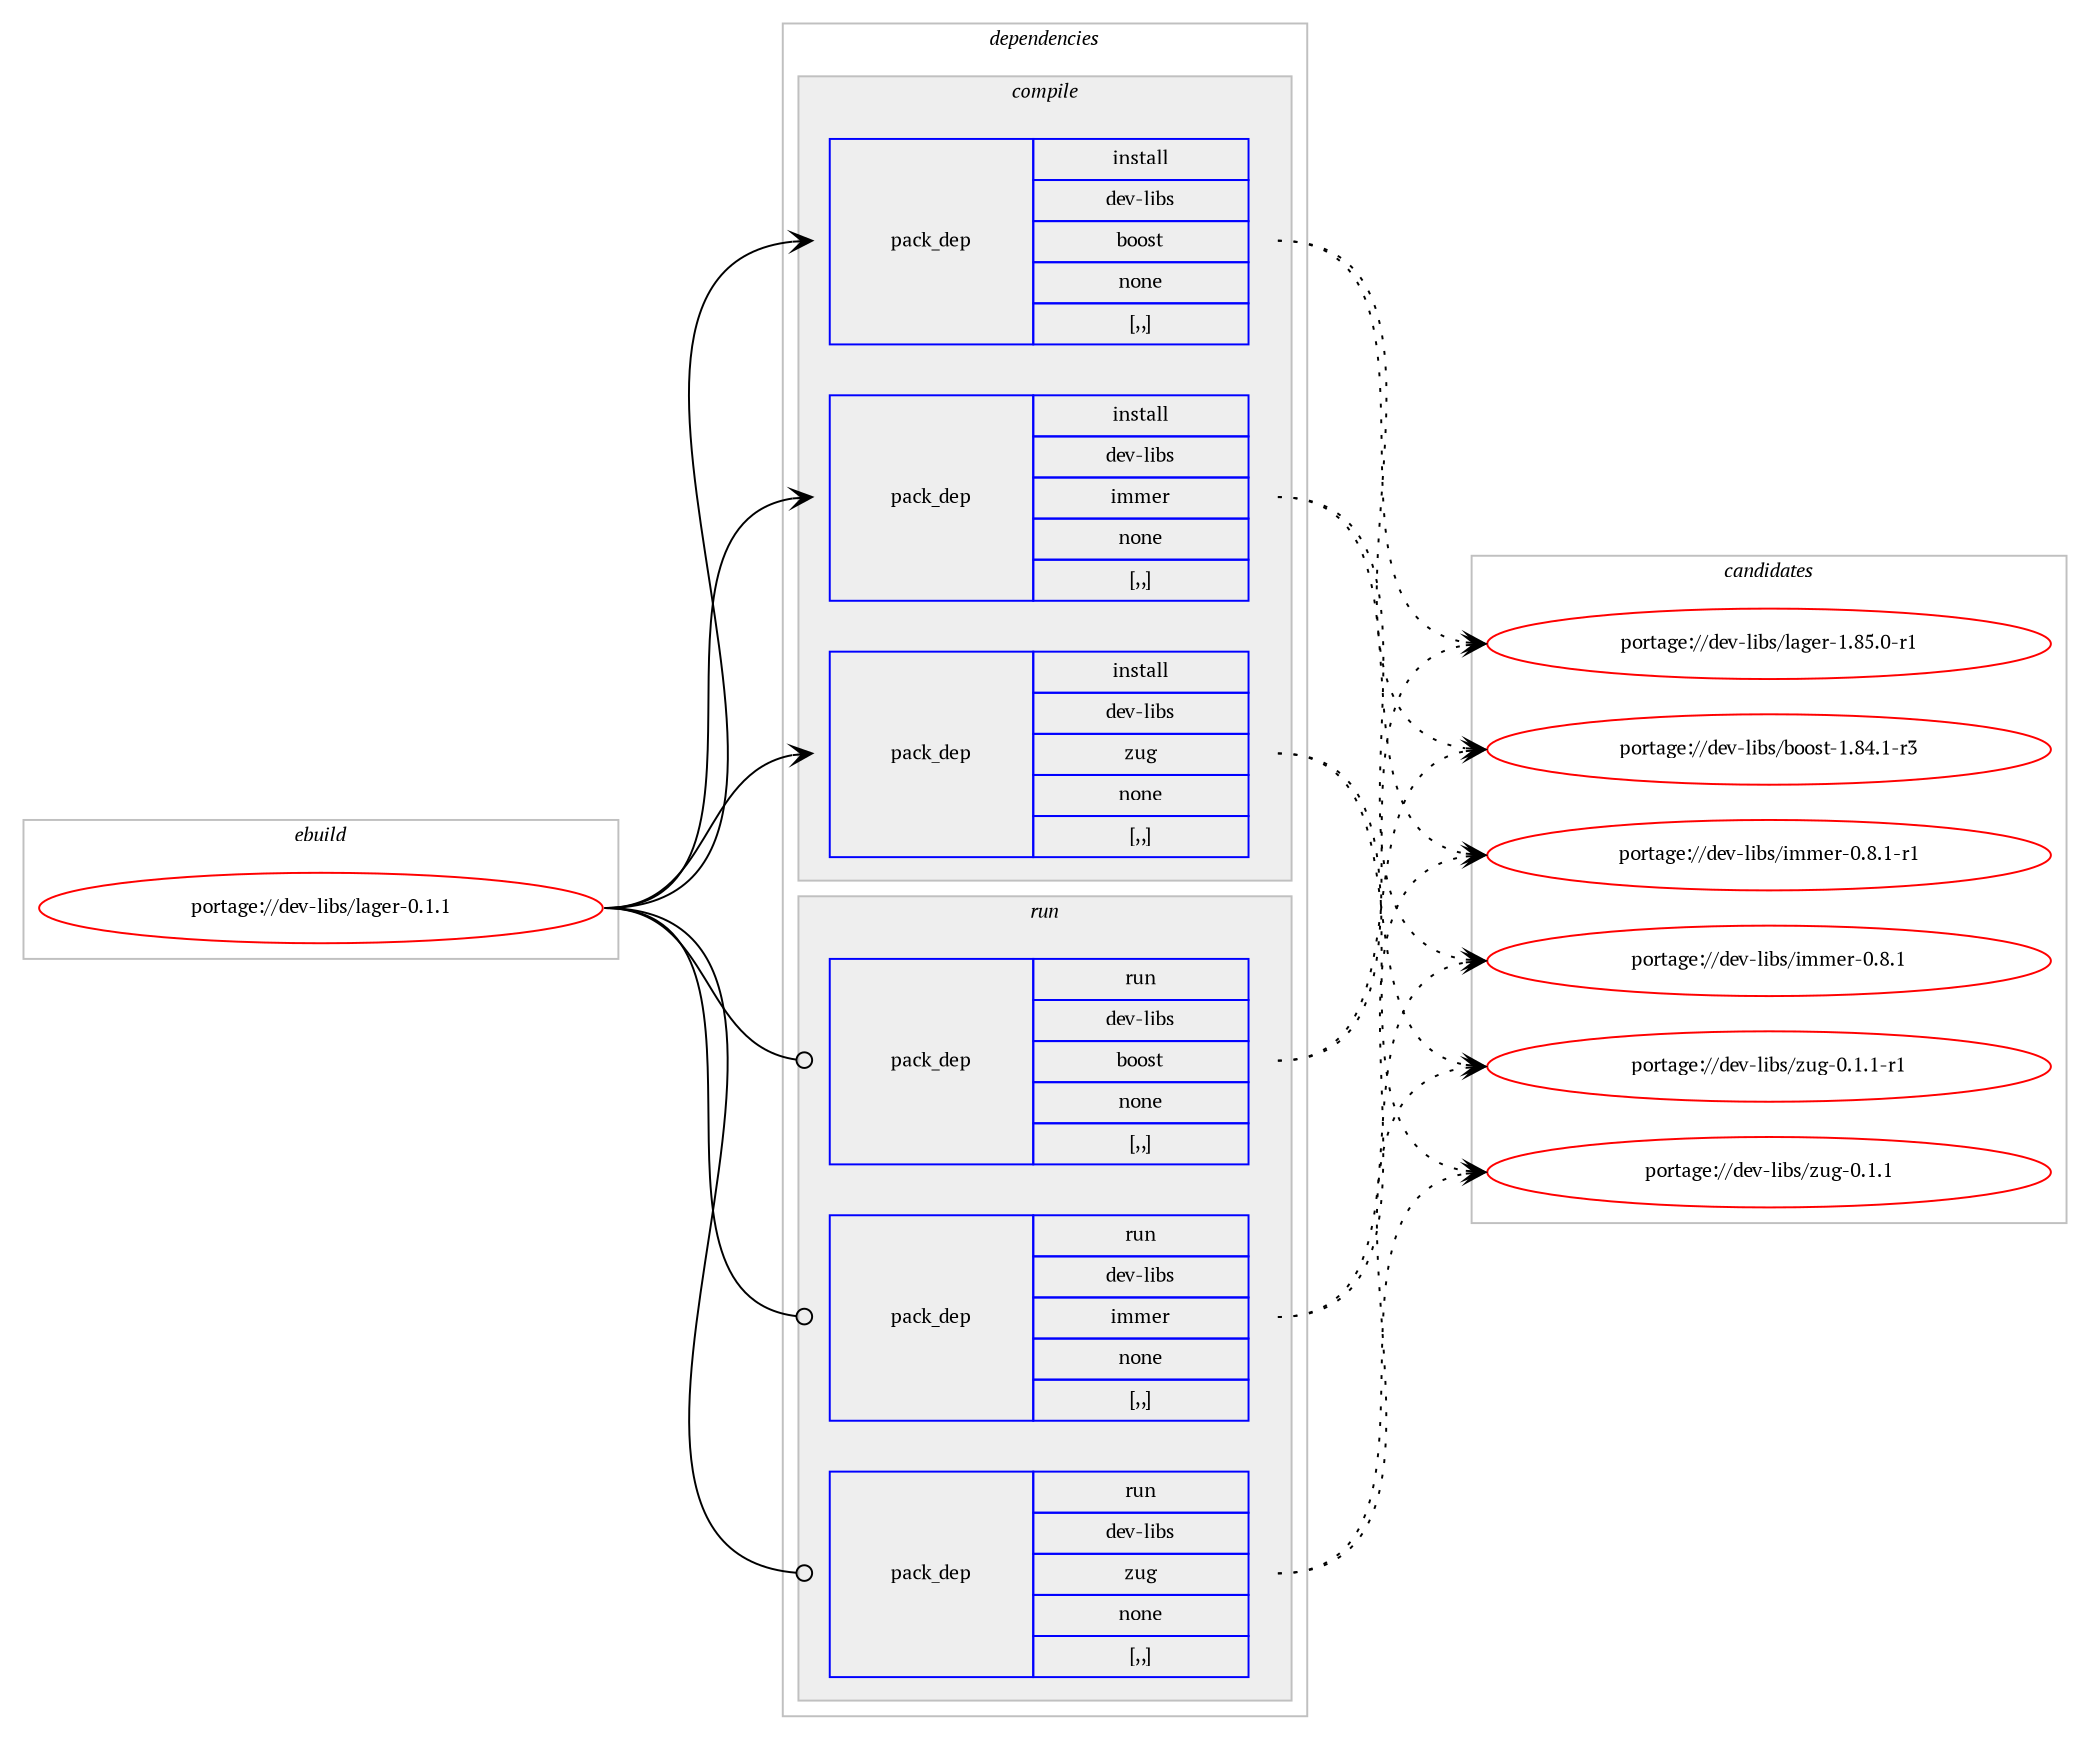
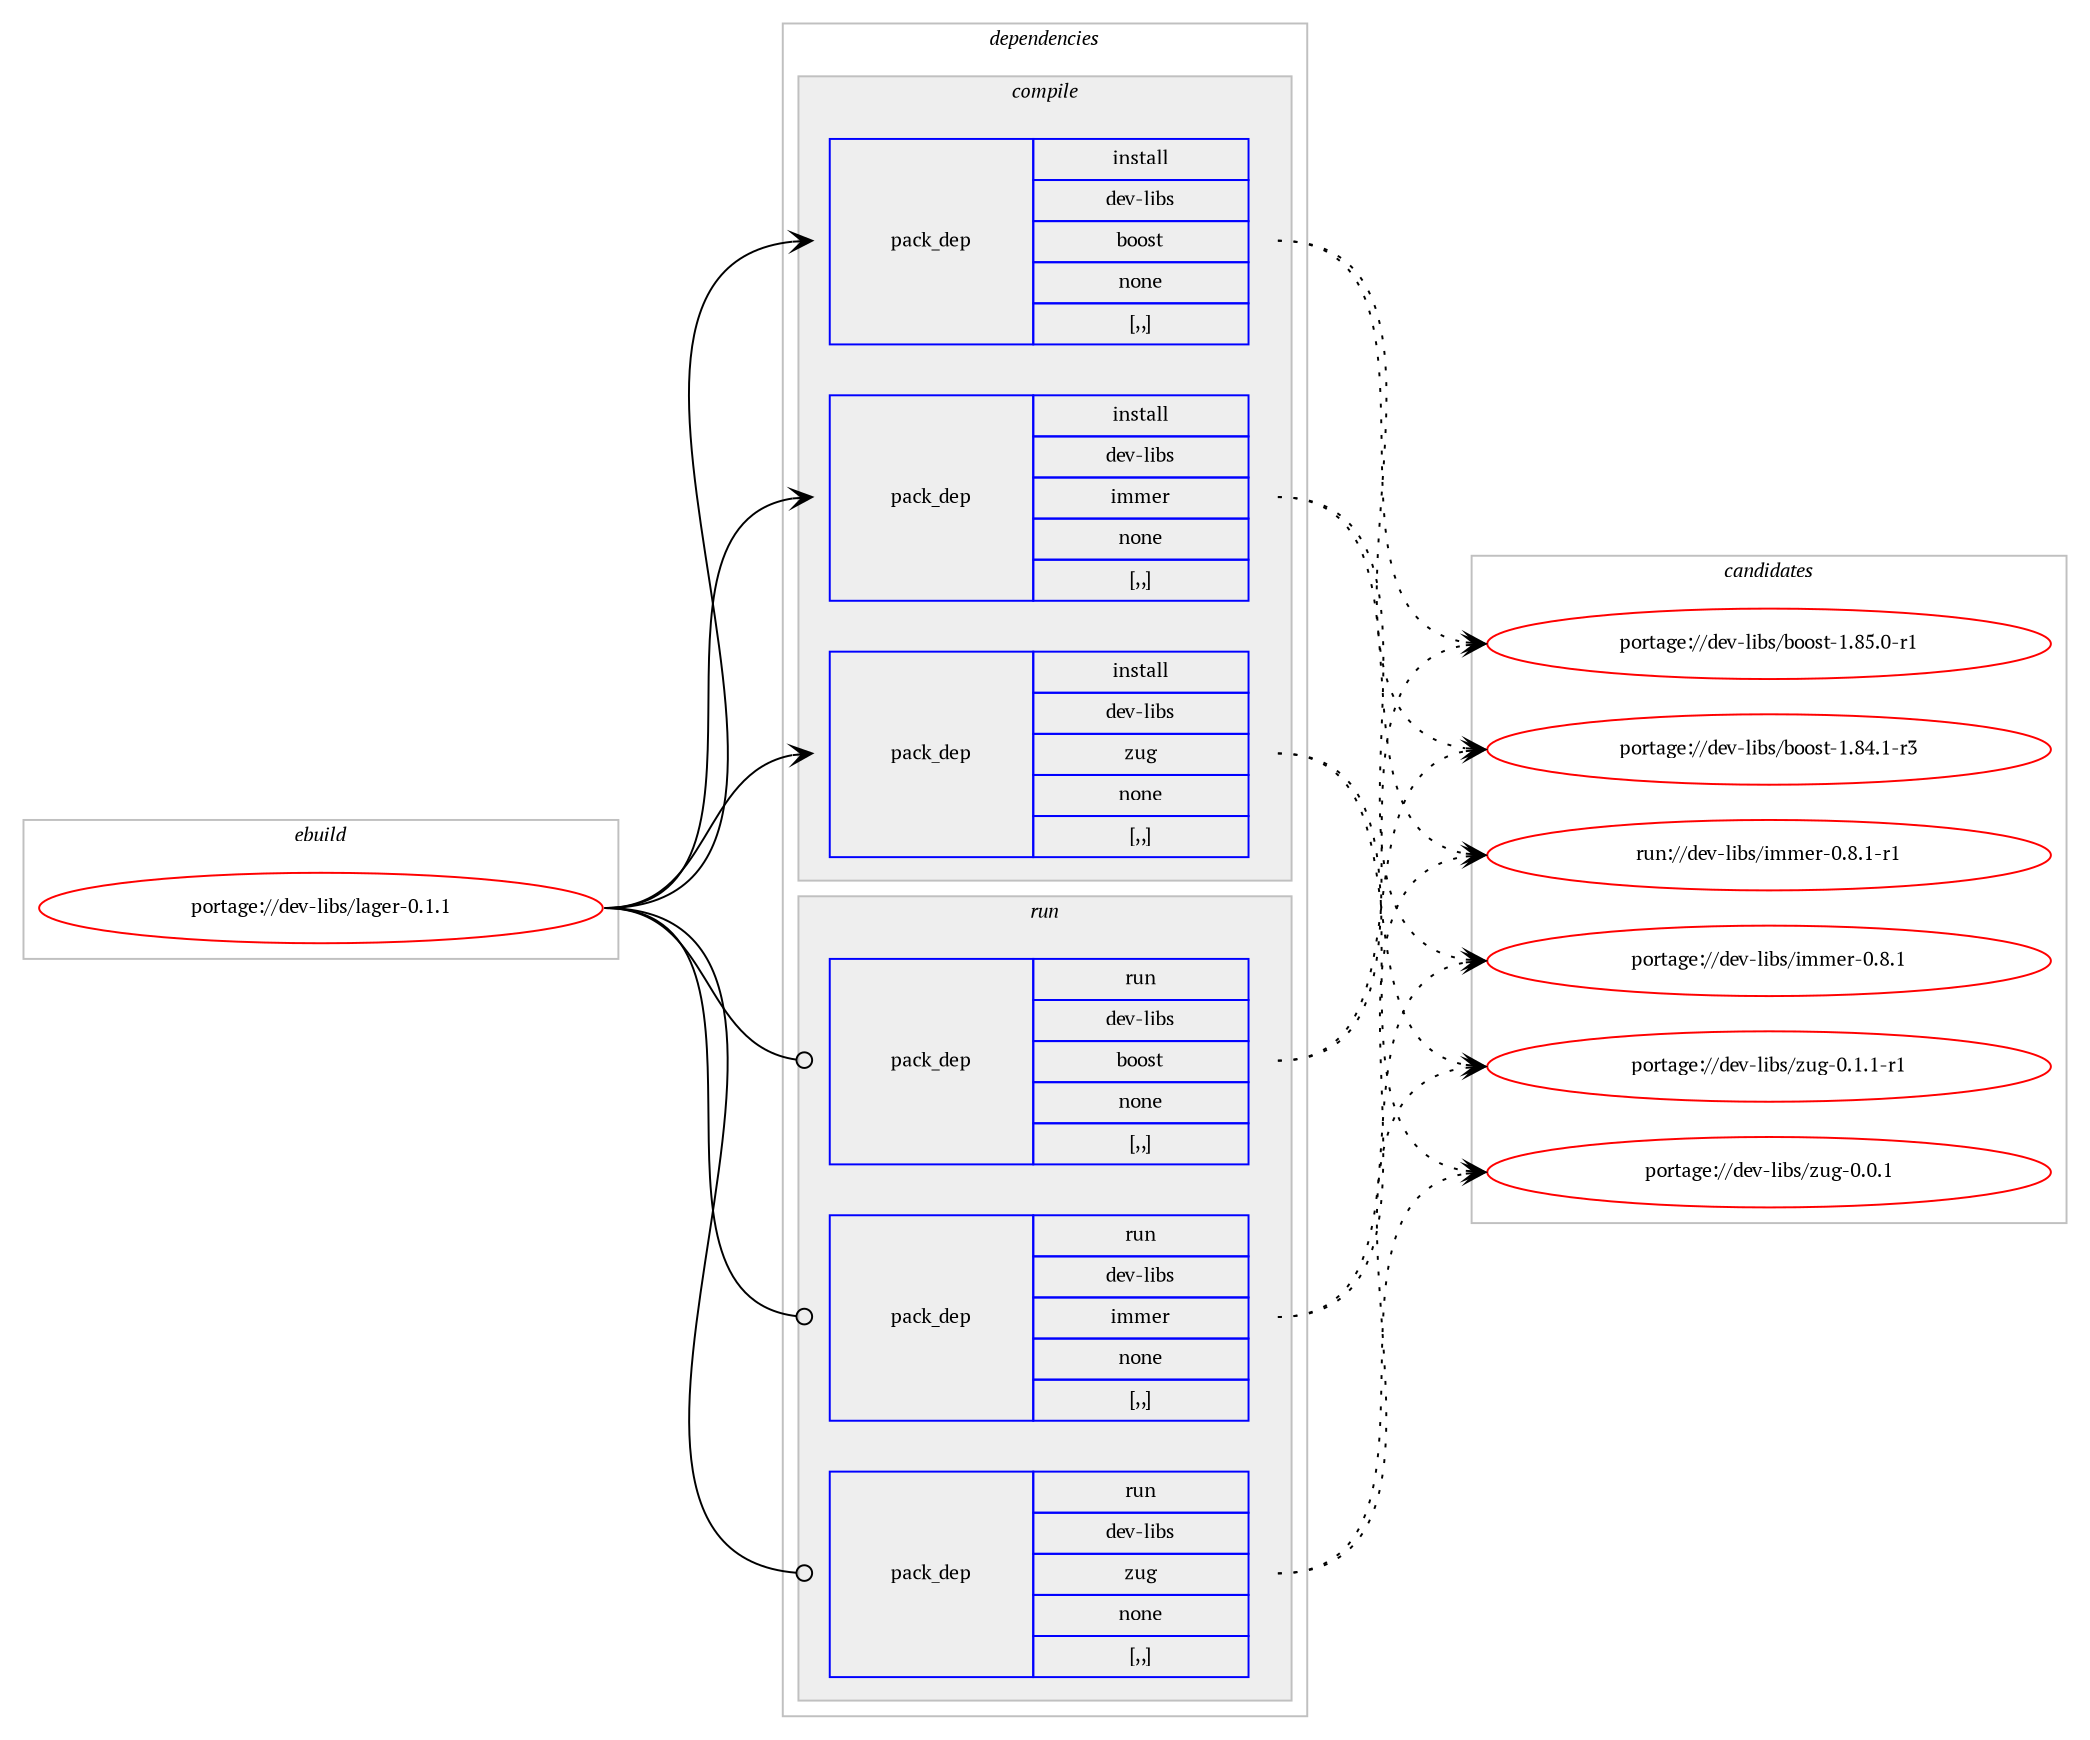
  digraph {
    compound=true
    concentrate=true
    fontname="PT Serif"
    fontsize=10
    newrank=true
    rankdir=LR
    ranksep=1.5
    node [color=red fontname="PT Serif" fontsize=10]
    edge [arrowhead=vee fontname="PT Serif" headport=w style=dotted tailport=e weight=100]
    n1 [label="portage://dev-libs/lager-0.1.1" width=4]
    n2 [color=blue label=<<TABLE BORDER="0" CELLBORDER="1" CELLSPACING="0" CELLPADDING="4" WIDTH="220"><TR><TD ROWSPAN="6" CELLPADDING="30">pack_dep</TD></TR><TR><TD WIDTH="110">install</TD></TR><TR><TD>dev-libs</TD></TR><TR><TD>boost</TD></TR><TR><TD>none</TD></TR><TR><TD>[,,]</TD></TR></TABLE>> shape=none]
    n3 [color=blue label=<<TABLE BORDER="0" CELLBORDER="1" CELLSPACING="0" CELLPADDING="4" WIDTH="220"><TR><TD ROWSPAN="6" CELLPADDING="30">pack_dep</TD></TR><TR><TD WIDTH="110">install</TD></TR><TR><TD>dev-libs</TD></TR><TR><TD>immer</TD></TR><TR><TD>none</TD></TR><TR><TD>[,,]</TD></TR></TABLE>> shape=none]
    n4 [color=blue label=<<TABLE BORDER="0" CELLBORDER="1" CELLSPACING="0" CELLPADDING="4" WIDTH="220"><TR><TD ROWSPAN="6" CELLPADDING="30">pack_dep</TD></TR><TR><TD WIDTH="110">install</TD></TR><TR><TD>dev-libs</TD></TR><TR><TD>zug</TD></TR><TR><TD>none</TD></TR><TR><TD>[,,]</TD></TR></TABLE>> shape=none]
    n5 [color=blue label=<<TABLE BORDER="0" CELLBORDER="1" CELLSPACING="0" CELLPADDING="4" WIDTH="220"><TR><TD ROWSPAN="6" CELLPADDING="30">pack_dep</TD></TR><TR><TD WIDTH="110">run</TD></TR><TR><TD>dev-libs</TD></TR><TR><TD>boost</TD></TR><TR><TD>none</TD></TR><TR><TD>[,,]</TD></TR></TABLE>> shape=none]
    n6 [color=blue label=<<TABLE BORDER="0" CELLBORDER="1" CELLSPACING="0" CELLPADDING="4" WIDTH="220"><TR><TD ROWSPAN="6" CELLPADDING="30">pack_dep</TD></TR><TR><TD WIDTH="110">run</TD></TR><TR><TD>dev-libs</TD></TR><TR><TD>immer</TD></TR><TR><TD>none</TD></TR><TR><TD>[,,]</TD></TR></TABLE>> shape=none]
    n7 [color=blue label=<<TABLE BORDER="0" CELLBORDER="1" CELLSPACING="0" CELLPADDING="4" WIDTH="220"><TR><TD ROWSPAN="6" CELLPADDING="30">pack_dep</TD></TR><TR><TD WIDTH="110">run</TD></TR><TR><TD>dev-libs</TD></TR><TR><TD>zug</TD></TR><TR><TD>none</TD></TR><TR><TD>[,,]</TD></TR></TABLE>> shape=none]
-   n8 [label="portage://dev-libs/lager-1.85.0-r1" width=4]
+   n8 [label="portage://dev-libs/boost-1.85.0-r1" width=4]
    n9 [label="portage://dev-libs/boost-1.84.1-r3" width=4]
-   n10 [label="portage://dev-libs/immer-0.8.1-r1" width=4]
+   n10 [label="run://dev-libs/immer-0.8.1-r1" width=4]
    n11 [label="portage://dev-libs/immer-0.8.1" width=4]
    n12 [label="portage://dev-libs/zug-0.1.1-r1" width=4]
-   n13 [label="portage://dev-libs/zug-0.1.1" width=4]
+   n13 [label="portage://dev-libs/zug-0.0.1" width=4]
    subgraph cluster_1 {
      color=gray
      label=<<i>ebuild</i>>
      n1
    }
    subgraph cluster_2 {
      color=gray
      label=<<i>dependencies</i>>
      subgraph cluster_3 {
        color=gray
        fillcolor="#eeeeee"
        label=<<i>compile</i>>
        style=filled
        subgraph sub_4 {
          color=gray
          fillcolor="#eeeeee"
          label=<<i>compile</i>>
          style=filled
          n2
        }
        subgraph sub_5 {
          color=gray
          fillcolor="#eeeeee"
          label=<<i>compile</i>>
          style=filled
          n3
        }
        subgraph sub_6 {
          color=gray
          fillcolor="#eeeeee"
          label=<<i>compile</i>>
          style=filled
          n4
        }
      }
      subgraph cluster_7 {
        color=gray
        fillcolor="#eeeeee"
        label=<<i>compile and run</i>>
        style=filled
      }
      subgraph cluster_8 {
        color=gray
        fillcolor="#eeeeee"
        label=<<i>run</i>>
        style=filled
        subgraph sub_9 {
          color=gray
          fillcolor="#eeeeee"
          label=<<i>run</i>>
          style=filled
          n5
        }
        subgraph sub_10 {
          color=gray
          fillcolor="#eeeeee"
          label=<<i>run</i>>
          style=filled
          n6
        }
        subgraph sub_11 {
          color=gray
          fillcolor="#eeeeee"
          label=<<i>run</i>>
          style=filled
          n7
        }
      }
    }
    subgraph cluster_12 {
      color=gray
      label=<<i>candidates</i>>
      rank=same
      subgraph sub_13 {
        color=black
        label=<<i>candidates</i>>
        nodesep=1
        rank=same
        n8
        n9
      }
      subgraph sub_14 {
        color=black
        label=<<i>candidates</i>>
        nodesep=1
        rank=same
        n10
        n11
      }
      subgraph sub_15 {
        color=black
        label=<<i>candidates</i>>
        nodesep=1
        rank=same
        n12
        n13
      }
      subgraph sub_16 {
        color=black
        label=<<i>candidates</i>>
        nodesep=1
        rank=same
        n8
        n9
      }
      subgraph sub_17 {
        color=black
        label=<<i>candidates</i>>
        nodesep=1
        rank=same
        n10
        n11
      }
      subgraph sub_18 {
        color=black
        label=<<i>candidates</i>>
        nodesep=1
        rank=same
        n12
        n13
      }
    }
    n1 -> n2 [style=solid weight=20]
    n1 -> n3 [style=solid weight=20]
    n1 -> n4 [style=solid weight=20]
    n1 -> n5 [arrowhead=odot style=solid weight=20]
    n1 -> n6 [arrowhead=odot style=solid weight=20]
    n1 -> n7 [arrowhead=odot style=solid weight=20]
    n2 -> n8
    n2 -> n9
    n3 -> n10
    n3 -> n11
    n4 -> n12
    n4 -> n13
    n5 -> n8
    n5 -> n9
    n6 -> n10
    n6 -> n11
    n7 -> n12
    n7 -> n13
  }
